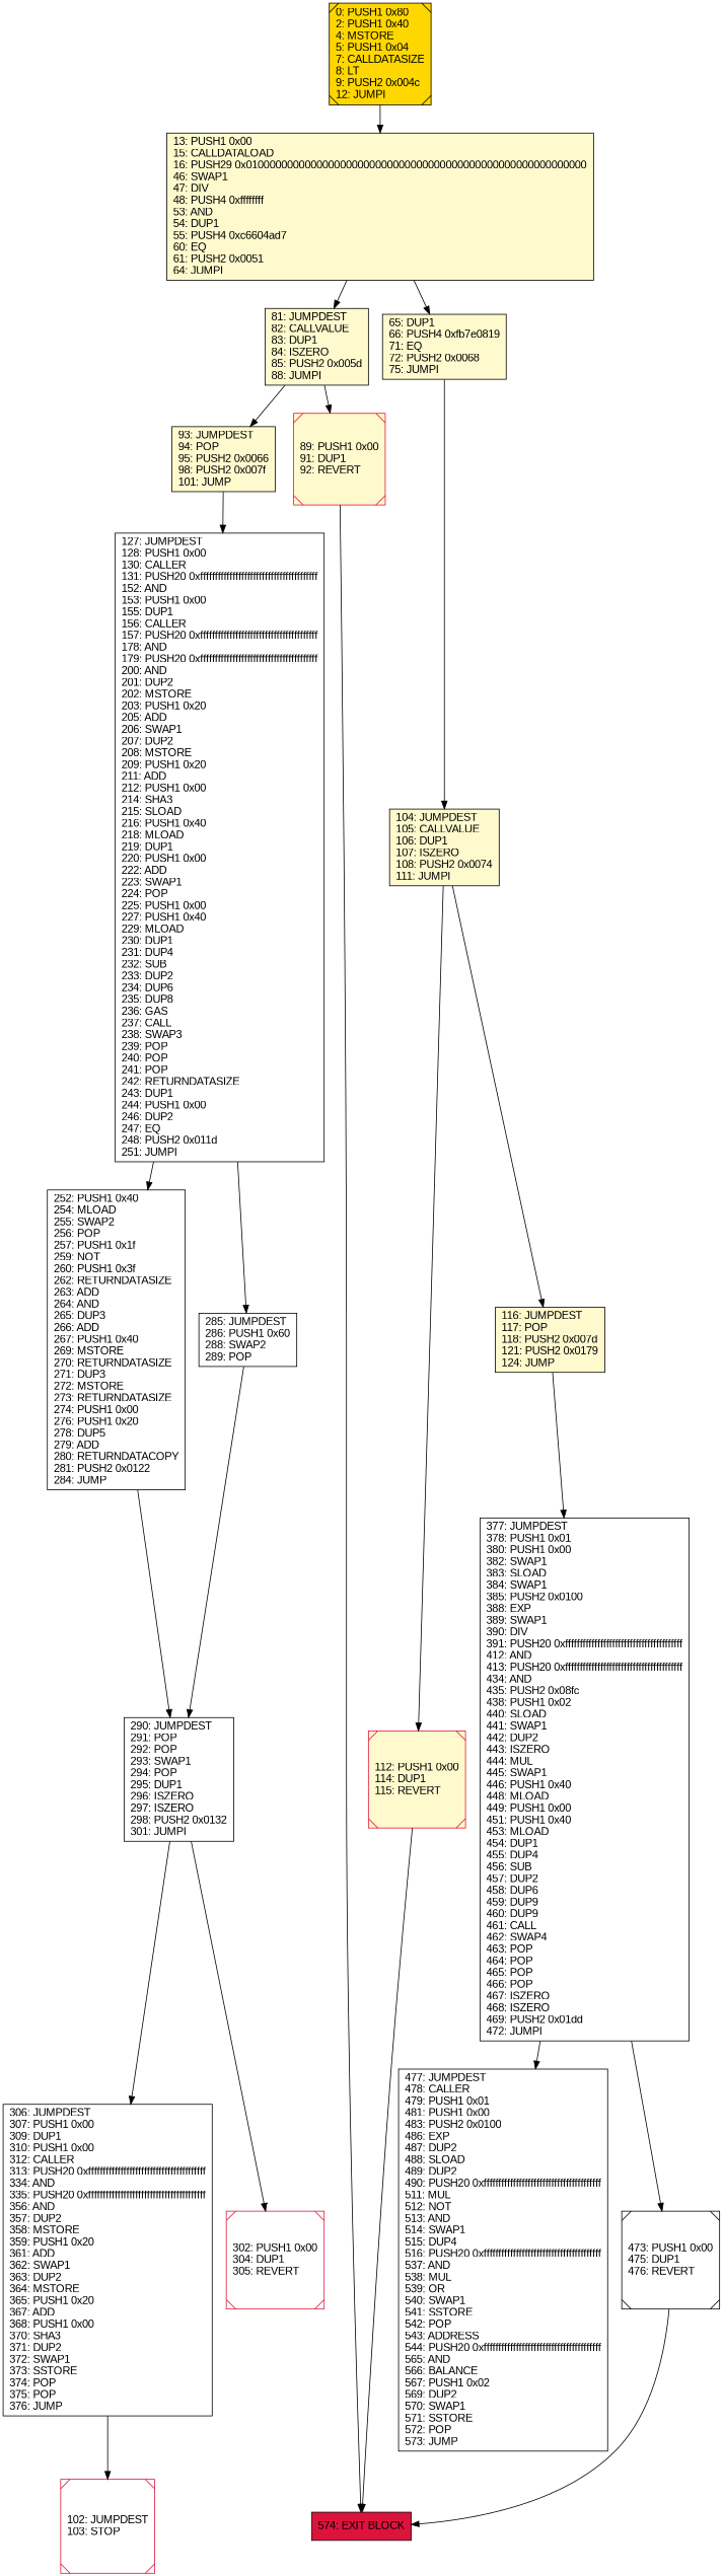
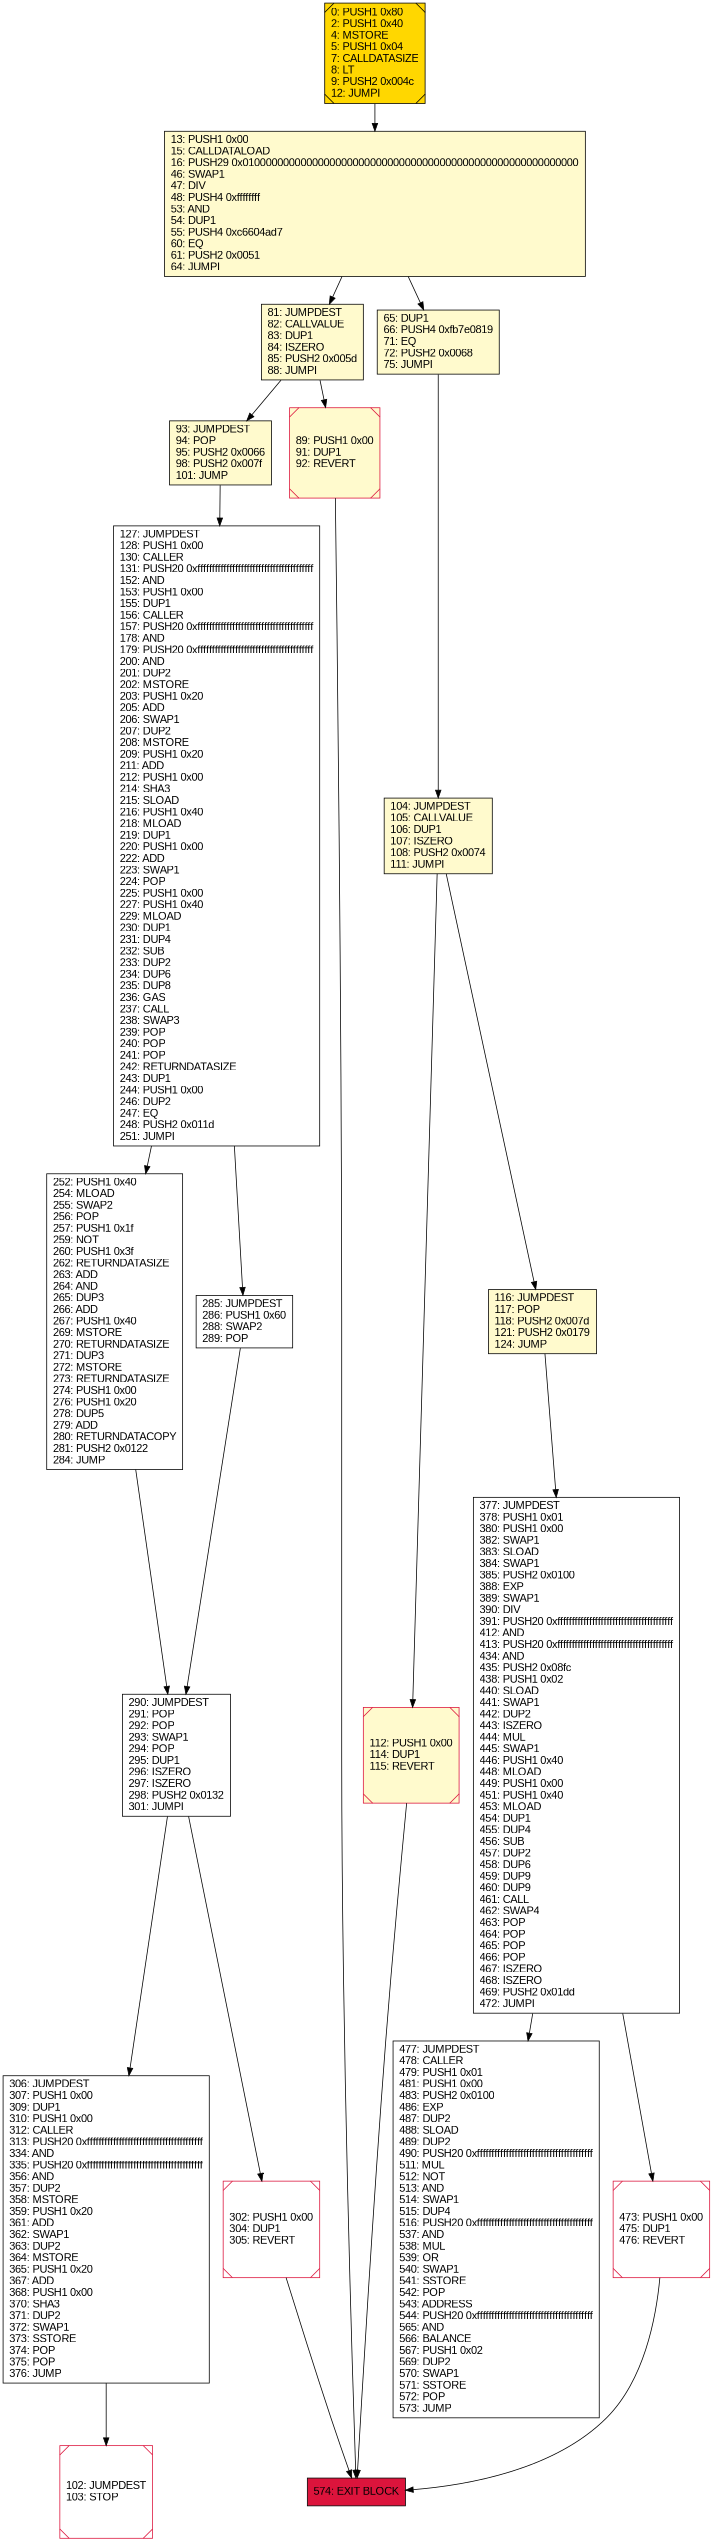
  digraph {
    rankdir=UD
    node [color=black fillcolor=white fontcolor=black fontname=arial shape=box style=filled]
    n1 [label="377: JUMPDEST\l378: PUSH1 0x01\l380: PUSH1 0x00\l382: SWAP1\l383: SLOAD\l384: SWAP1\l385: PUSH2 0x0100\l388: EXP\l389: SWAP1\l390: DIV\l391: PUSH20 0xffffffffffffffffffffffffffffffffffffffff\l412: AND\l413: PUSH20 0xffffffffffffffffffffffffffffffffffffffff\l434: AND\l435: PUSH2 0x08fc\l438: PUSH1 0x02\l440: SLOAD\l441: SWAP1\l442: DUP2\l443: ISZERO\l444: MUL\l445: SWAP1\l446: PUSH1 0x40\l448: MLOAD\l449: PUSH1 0x00\l451: PUSH1 0x40\l453: MLOAD\l454: DUP1\l455: DUP4\l456: SUB\l457: DUP2\l458: DUP6\l459: DUP9\l460: DUP9\l461: CALL\l462: SWAP4\l463: POP\l464: POP\l465: POP\l466: POP\l467: ISZERO\l468: ISZERO\l469: PUSH2 0x01dd\l472: JUMPI\l"]
    n2 [label="477: JUMPDEST\l478: CALLER\l479: PUSH1 0x01\l481: PUSH1 0x00\l483: PUSH2 0x0100\l486: EXP\l487: DUP2\l488: SLOAD\l489: DUP2\l490: PUSH20 0xffffffffffffffffffffffffffffffffffffffff\l511: MUL\l512: NOT\l513: AND\l514: SWAP1\l515: DUP4\l516: PUSH20 0xffffffffffffffffffffffffffffffffffffffff\l537: AND\l538: MUL\l539: OR\l540: SWAP1\l541: SSTORE\l542: POP\l543: ADDRESS\l544: PUSH20 0xffffffffffffffffffffffffffffffffffffffff\l565: AND\l566: BALANCE\l567: PUSH1 0x02\l569: DUP2\l570: SWAP1\l571: SSTORE\l572: POP\l573: JUMP\l"]
-   n3 [label="473: PUSH1 0x00\l475: DUP1\l476: REVERT\l" shape=Msquare]
+   n3 [color=crimson label="473: PUSH1 0x00\l475: DUP1\l476: REVERT\l" shape=Msquare]
    n4 [fillcolor=crimson label="574: EXIT BLOCK\l"]
    n5 [fillcolor=lemonchiffon label="104: JUMPDEST\l105: CALLVALUE\l106: DUP1\l107: ISZERO\l108: PUSH2 0x0074\l111: JUMPI\l"]
    n6 [color=crimson fillcolor=lemonchiffon label="112: PUSH1 0x00\l114: DUP1\l115: REVERT\l" shape=Msquare]
    n7 [fillcolor=lemonchiffon label="116: JUMPDEST\l117: POP\l118: PUSH2 0x007d\l121: PUSH2 0x0179\l124: JUMP\l"]
    n8 [label="290: JUMPDEST\l291: POP\l292: POP\l293: SWAP1\l294: POP\l295: DUP1\l296: ISZERO\l297: ISZERO\l298: PUSH2 0x0132\l301: JUMPI\l"]
    n9 [color=crimson label="302: PUSH1 0x00\l304: DUP1\l305: REVERT\l" shape=Msquare]
    n10 [label="306: JUMPDEST\l307: PUSH1 0x00\l309: DUP1\l310: PUSH1 0x00\l312: CALLER\l313: PUSH20 0xffffffffffffffffffffffffffffffffffffffff\l334: AND\l335: PUSH20 0xffffffffffffffffffffffffffffffffffffffff\l356: AND\l357: DUP2\l358: MSTORE\l359: PUSH1 0x20\l361: ADD\l362: SWAP1\l363: DUP2\l364: MSTORE\l365: PUSH1 0x20\l367: ADD\l368: PUSH1 0x00\l370: SHA3\l371: DUP2\l372: SWAP1\l373: SSTORE\l374: POP\l375: POP\l376: JUMP\l"]
    n11 [color=crimson label="102: JUMPDEST\l103: STOP\l" shape=Msquare]
    n12 [fillcolor=gold label="0: PUSH1 0x80\l2: PUSH1 0x40\l4: MSTORE\l5: PUSH1 0x04\l7: CALLDATASIZE\l8: LT\l9: PUSH2 0x004c\l12: JUMPI\l" shape=Msquare]
    n13 [fillcolor=lemonchiffon label="13: PUSH1 0x00\l15: CALLDATALOAD\l16: PUSH29 0x0100000000000000000000000000000000000000000000000000000000\l46: SWAP1\l47: DIV\l48: PUSH4 0xffffffff\l53: AND\l54: DUP1\l55: PUSH4 0xc6604ad7\l60: EQ\l61: PUSH2 0x0051\l64: JUMPI\l"]
    n14 [fillcolor=lemonchiffon label="81: JUMPDEST\l82: CALLVALUE\l83: DUP1\l84: ISZERO\l85: PUSH2 0x005d\l88: JUMPI\l"]
    n15 [fillcolor=lemonchiffon label="65: DUP1\l66: PUSH4 0xfb7e0819\l71: EQ\l72: PUSH2 0x0068\l75: JUMPI\l"]
    n16 [label="252: PUSH1 0x40\l254: MLOAD\l255: SWAP2\l256: POP\l257: PUSH1 0x1f\l259: NOT\l260: PUSH1 0x3f\l262: RETURNDATASIZE\l263: ADD\l264: AND\l265: DUP3\l266: ADD\l267: PUSH1 0x40\l269: MSTORE\l270: RETURNDATASIZE\l271: DUP3\l272: MSTORE\l273: RETURNDATASIZE\l274: PUSH1 0x00\l276: PUSH1 0x20\l278: DUP5\l279: ADD\l280: RETURNDATACOPY\l281: PUSH2 0x0122\l284: JUMP\l"]
    n17 [fillcolor=lemonchiffon label="93: JUMPDEST\l94: POP\l95: PUSH2 0x0066\l98: PUSH2 0x007f\l101: JUMP\l"]
    n18 [color=crimson fillcolor=lemonchiffon label="89: PUSH1 0x00\l91: DUP1\l92: REVERT\l" shape=Msquare]
    n19 [label="127: JUMPDEST\l128: PUSH1 0x00\l130: CALLER\l131: PUSH20 0xffffffffffffffffffffffffffffffffffffffff\l152: AND\l153: PUSH1 0x00\l155: DUP1\l156: CALLER\l157: PUSH20 0xffffffffffffffffffffffffffffffffffffffff\l178: AND\l179: PUSH20 0xffffffffffffffffffffffffffffffffffffffff\l200: AND\l201: DUP2\l202: MSTORE\l203: PUSH1 0x20\l205: ADD\l206: SWAP1\l207: DUP2\l208: MSTORE\l209: PUSH1 0x20\l211: ADD\l212: PUSH1 0x00\l214: SHA3\l215: SLOAD\l216: PUSH1 0x40\l218: MLOAD\l219: DUP1\l220: PUSH1 0x00\l222: ADD\l223: SWAP1\l224: POP\l225: PUSH1 0x00\l227: PUSH1 0x40\l229: MLOAD\l230: DUP1\l231: DUP4\l232: SUB\l233: DUP2\l234: DUP6\l235: DUP8\l236: GAS\l237: CALL\l238: SWAP3\l239: POP\l240: POP\l241: POP\l242: RETURNDATASIZE\l243: DUP1\l244: PUSH1 0x00\l246: DUP2\l247: EQ\l248: PUSH2 0x011d\l251: JUMPI\l"]
    n20 [label="285: JUMPDEST\l286: PUSH1 0x60\l288: SWAP2\l289: POP\l"]
    n1 -> n2
    n1 -> n3
    n3 -> n4
    n5 -> n6
    n5 -> n7
    n6 -> n4
    n7 -> n1
    n8 -> n9
    n8 -> n10
+   n9 -> n4
    n10 -> n11
    n12 -> n13
    n13 -> n14
    n13 -> n15
    n14 -> n17
    n14 -> n18
    n15 -> n5
    n16 -> n8
    n17 -> n19
    n18 -> n4
    n19 -> n16
    n19 -> n20
    n20 -> n8
  }
